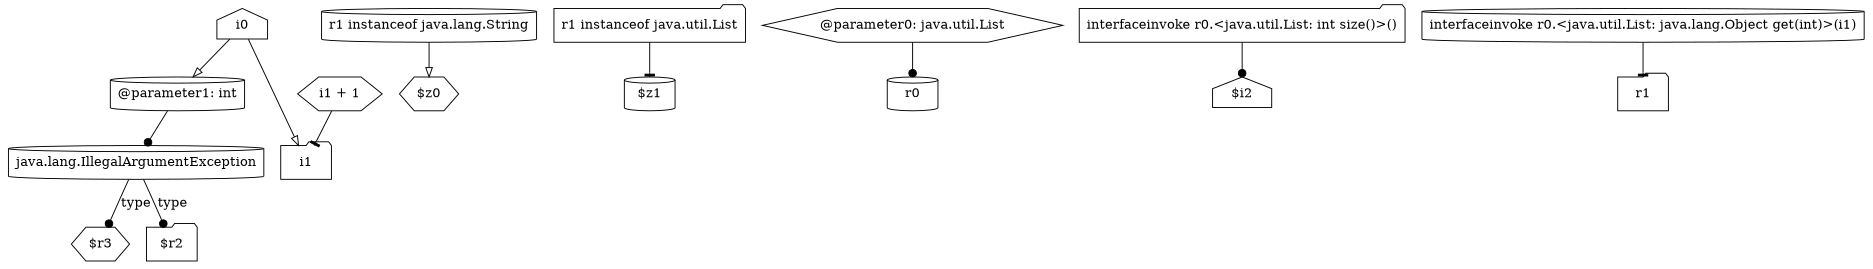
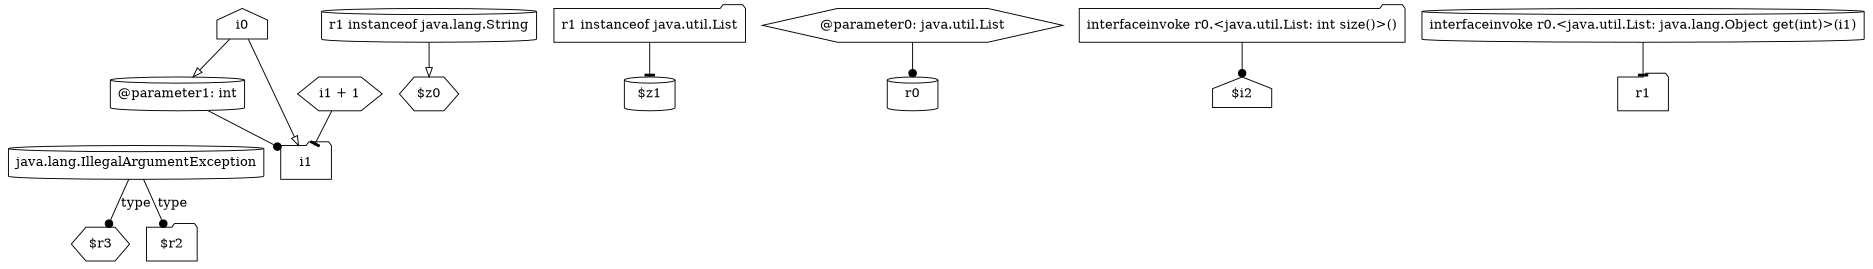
  digraph {
    node [shape=cylinder]
    edge [arrowhead=dot]
    n1 [label="@parameter1: int"]
    n2 [label=i1 shape=folder]
    n3 [label=i0 shape=house]
    n4 [label="java.lang.IllegalArgumentException"]
    n5 [label="$r3" shape=hexagon]
    n6 [label="$r2" shape=folder]
    n7 [label="r1 instanceof java.lang.String"]
    n8 [label="$z0" shape=hexagon]
    n9 [label="r1 instanceof java.util.List" shape=folder]
    n10 [label="$z1"]
    n11 [label="@parameter0: java.util.List" shape=hexagon]
    n12 [label=r0]
    n13 [label="i1 + 1" shape=hexagon]
    n14 [label="interfaceinvoke r0.<java.util.List: int size()>()" shape=folder]
    n15 [label="$i2" shape=house]
    n16 [label="interfaceinvoke r0.<java.util.List: java.lang.Object get(int)>(i1)"]
    n17 [label=r1 shape=folder]
-   n1 -> n4
+   n1 -> n2
    n3 -> n1 [arrowhead=onormal]
    n3 -> n2 [arrowhead=onormal]
    n4 -> n5 [label=type]
    n4 -> n6 [label=type]
    n7 -> n8 [arrowhead=onormal]
    n9 -> n10 [arrowhead=tee]
    n11 -> n12
    n13 -> n2 [arrowhead=tee]
    n14 -> n15
    n16 -> n17 [arrowhead=tee]
  }
